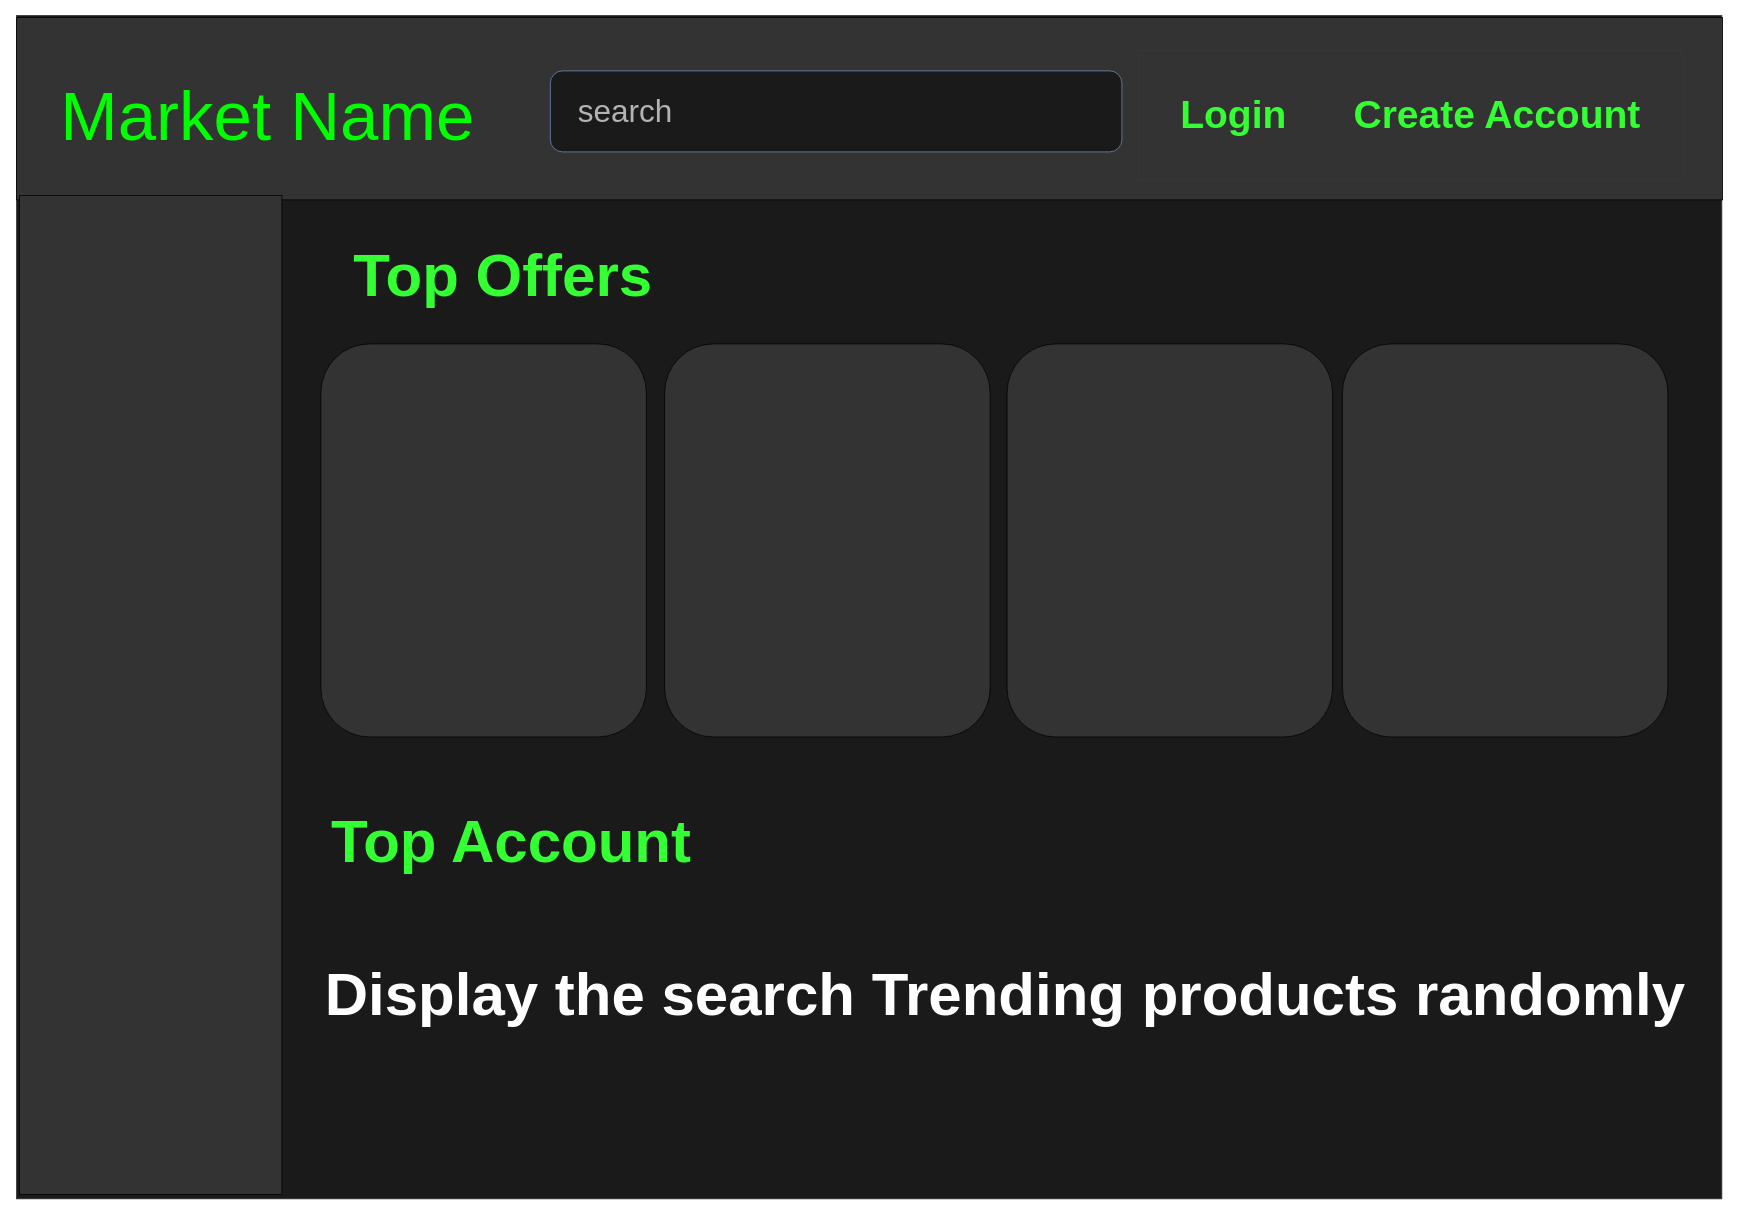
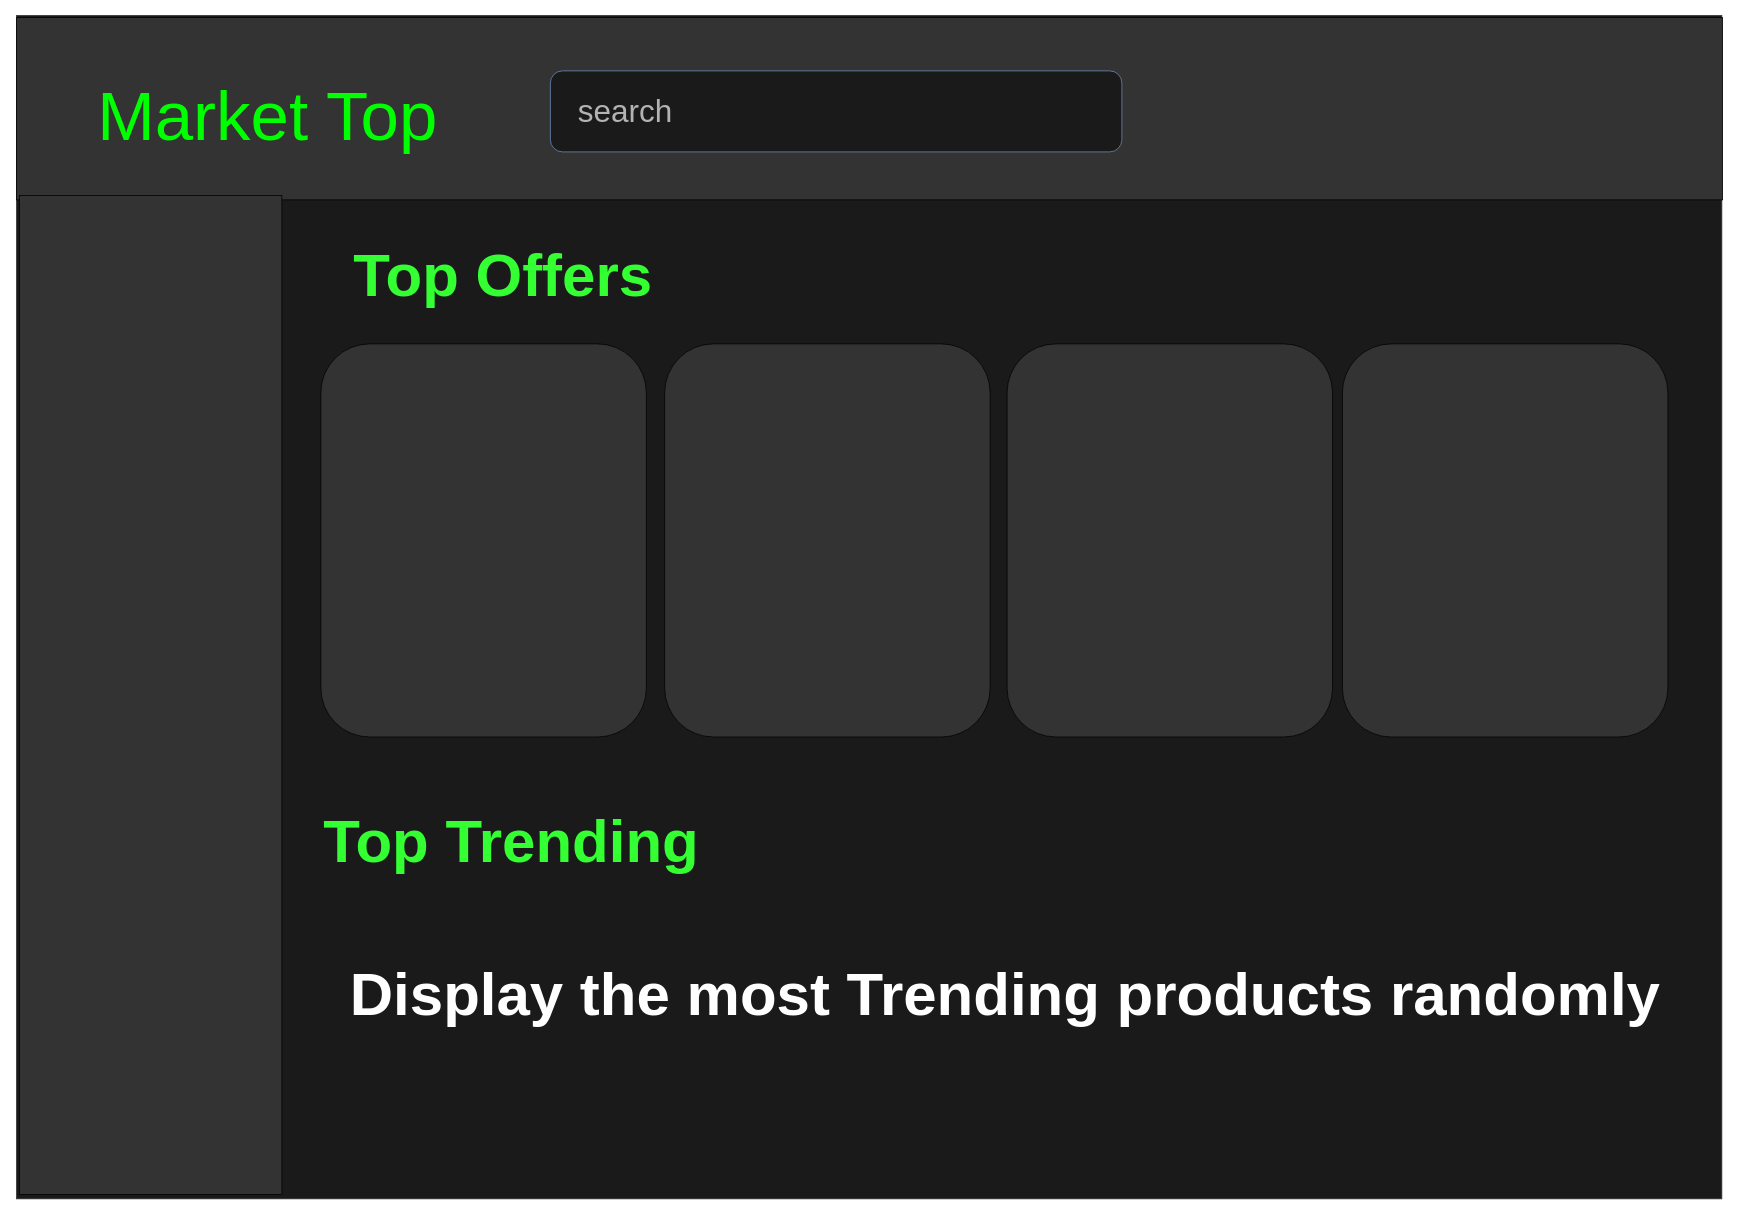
  <mxCell id="0" />
  <mxCell id="1" parent="0" />
  <mxCell id="2" value="" style="rounded=0;whiteSpace=wrap;html=1;fillColor=#1A1A1A;strokeColor=#36393d;" parent="1" vertex="1"><mxGeometry x="21" y="20" width="2274" height="1578" as="geometry" /></mxCell>
- <mxCell id="3" value="&lt;font color=&quot;#ffffff&quot; size=&quot;1&quot; style=&quot;&quot;&gt;&lt;b style=&quot;font-size: 80px;&quot;&gt;Display the search Trending products randomly&lt;/b&gt;&lt;/font&gt;" style="text;html=1;align=center;verticalAlign=middle;whiteSpace=wrap;rounded=0;" parent="1" vertex="1"><mxGeometry x="411" y="1196" width="1857" height="258" as="geometry" /></mxCell>
+ <mxCell id="3" value="&lt;font color=&quot;#ffffff&quot; size=&quot;1&quot; style=&quot;&quot;&gt;&lt;b style=&quot;font-size: 80px;&quot;&gt;Display the most Trending products randomly&lt;/b&gt;&lt;/font&gt;" style="text;html=1;align=center;verticalAlign=middle;whiteSpace=wrap;rounded=0;" parent="1" vertex="1"><mxGeometry x="411" y="1196" width="1857" height="258" as="geometry" /></mxCell>
  <mxCell id="4" value="" style="rounded=0;whiteSpace=wrap;html=1;fillColor=#333333;" vertex="1" parent="1"><mxGeometry x="21" y="23" width="2275" height="243" as="geometry" /></mxCell>
- <mxCell id="5" value="&lt;span style=&quot;font-size: 52px;&quot;&gt;&lt;b&gt;&lt;font color=&quot;#33ff33&quot;&gt;Login&lt;span style=&quot;white-space: pre;&quot;&gt;&#09;&lt;/span&gt;Create Account&lt;/font&gt;&lt;/b&gt;&lt;/span&gt;" style="text;html=1;align=center;verticalAlign=middle;whiteSpace=wrap;rounded=0;fillColor=none;strokeColor=#36393d;" parent="1" vertex="1"><mxGeometry x="1517" y="67" width="726" height="172" as="geometry" /></mxCell>
  <mxCell id="6" value="&lt;font color=&quot;#b3b3b3&quot; style=&quot;font-size: 42px;&quot;&gt;&amp;nbsp; &amp;nbsp;search&lt;/font&gt;" style="rounded=1;whiteSpace=wrap;html=1;align=left;fillColor=#1a1a1a;strokeColor=#6c8ebf;" parent="1" vertex="1"><mxGeometry x="733" y="94" width="762" height="108" as="geometry" /></mxCell>
  <mxCell id="7" value="" style="rounded=0;whiteSpace=wrap;html=1;fillColor=#333333;" vertex="1" parent="1"><mxGeometry x="25" y="260" width="350" height="1332" as="geometry" /></mxCell>
- <mxCell id="8" value="&lt;font color=&quot;#00ff00&quot; style=&quot;font-size: 92px;&quot;&gt;Market Name&lt;/font&gt;" style="text;html=1;align=center;verticalAlign=middle;whiteSpace=wrap;rounded=0;" vertex="1" parent="1"><mxGeometry x="20" y="28" width="672" height="252" as="geometry" /></mxCell>
- <mxCell id="9" value="&lt;font color=&quot;#33ff33&quot; size=&quot;1&quot; style=&quot;&quot;&gt;&lt;b style=&quot;font-size: 80px;&quot;&gt;Top Account&lt;/b&gt;&lt;/font&gt;" style="text;html=1;align=center;verticalAlign=middle;whiteSpace=wrap;rounded=0;" vertex="1" parent="1"><mxGeometry x="384" y="1019" width="594" height="204" as="geometry" /></mxCell>
+ <mxCell id="8" value="&lt;font color=&quot;#00ff00&quot; style=&quot;font-size: 92px;&quot;&gt;Market Top&lt;/font&gt;" style="text;html=1;align=center;verticalAlign=middle;whiteSpace=wrap;rounded=0;" vertex="1" parent="1"><mxGeometry x="20" y="28" width="672" height="252" as="geometry" /></mxCell>
+ <mxCell id="9" value="&lt;font color=&quot;#33ff33&quot; size=&quot;1&quot; style=&quot;&quot;&gt;&lt;b style=&quot;font-size: 80px;&quot;&gt;Top Trending&lt;/b&gt;&lt;/font&gt;" style="text;html=1;align=center;verticalAlign=middle;whiteSpace=wrap;rounded=0;" vertex="1" parent="1"><mxGeometry x="384" y="1019" width="594" height="204" as="geometry" /></mxCell>
  <mxCell id="10" value="&lt;font color=&quot;#33ff33&quot; size=&quot;1&quot; style=&quot;&quot;&gt;&lt;b style=&quot;font-size: 80px;&quot;&gt;Top Offers&lt;/b&gt;&lt;/font&gt;" style="text;html=1;align=center;verticalAlign=middle;whiteSpace=wrap;rounded=0;" vertex="1" parent="1"><mxGeometry x="373" y="264" width="594" height="204" as="geometry" /></mxCell>
  <mxCell id="11" value="" style="rounded=1;whiteSpace=wrap;html=1;fillColor=#333333;" vertex="1" parent="1"><mxGeometry x="427" y="458" width="433.971" height="524.15" as="geometry" /></mxCell>
  <mxCell id="12" value="" style="rounded=1;whiteSpace=wrap;html=1;fillColor=#333333;" vertex="1" parent="1"><mxGeometry x="885.393" y="458" width="433.971" height="524.15" as="geometry" /></mxCell>
  <mxCell id="13" value="" style="rounded=1;whiteSpace=wrap;html=1;fillColor=#333333;" vertex="1" parent="1"><mxGeometry x="1341.908" y="458" width="433.971" height="524.15" as="geometry" /></mxCell>
  <mxCell id="14" value="" style="rounded=1;whiteSpace=wrap;html=1;fillColor=#333333;" vertex="1" parent="1"><mxGeometry x="1789.029" y="458" width="433.971" height="524.15" as="geometry" /></mxCell>
